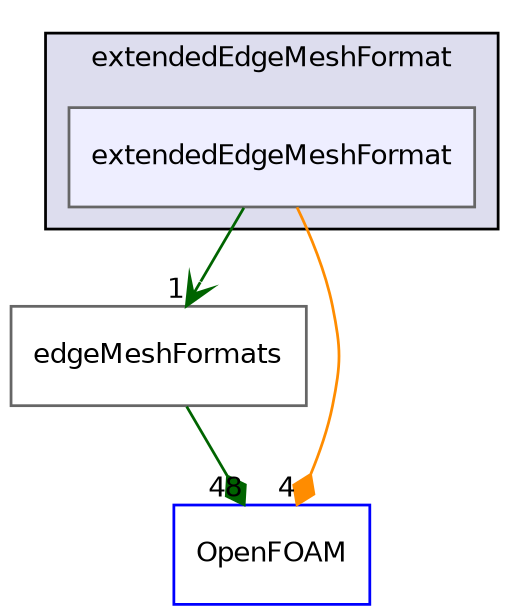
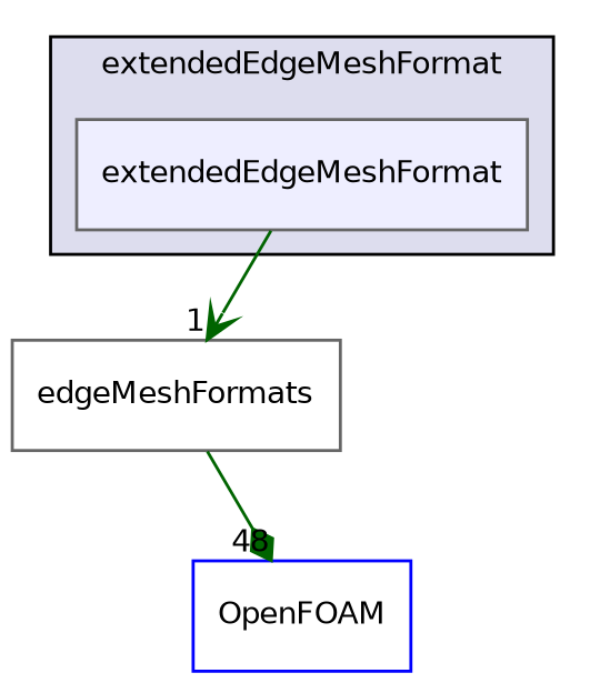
  digraph {
    compound=true
    node [color=gray40 fontname=Helvetica fontsize=10 shape=box]
    edge [arrowhead=diamond color=darkgreen labeldistance=1.5 labelfontname=Helvetica labelfontsize=10]
    n1 [fillcolor="#eeeeff" label=extendedEdgeMeshFormat pencolor=black style=filled]
    n2 [label=edgeMeshFormats]
    n3 [color=blue label=OpenFOAM]
    subgraph cluster_1 {
      bgcolor="#ddddee"
      fontname=Helvetica
      fontsize=10
      label=extendedEdgeMeshFormat
      pencolor=black
      n1
    }
    n1 -> n2 [arrowhead=vee headlabel=1]
-   n1 -> n3 [color=darkorange headlabel=4]
    n2 -> n3 [headlabel=48]
  }
